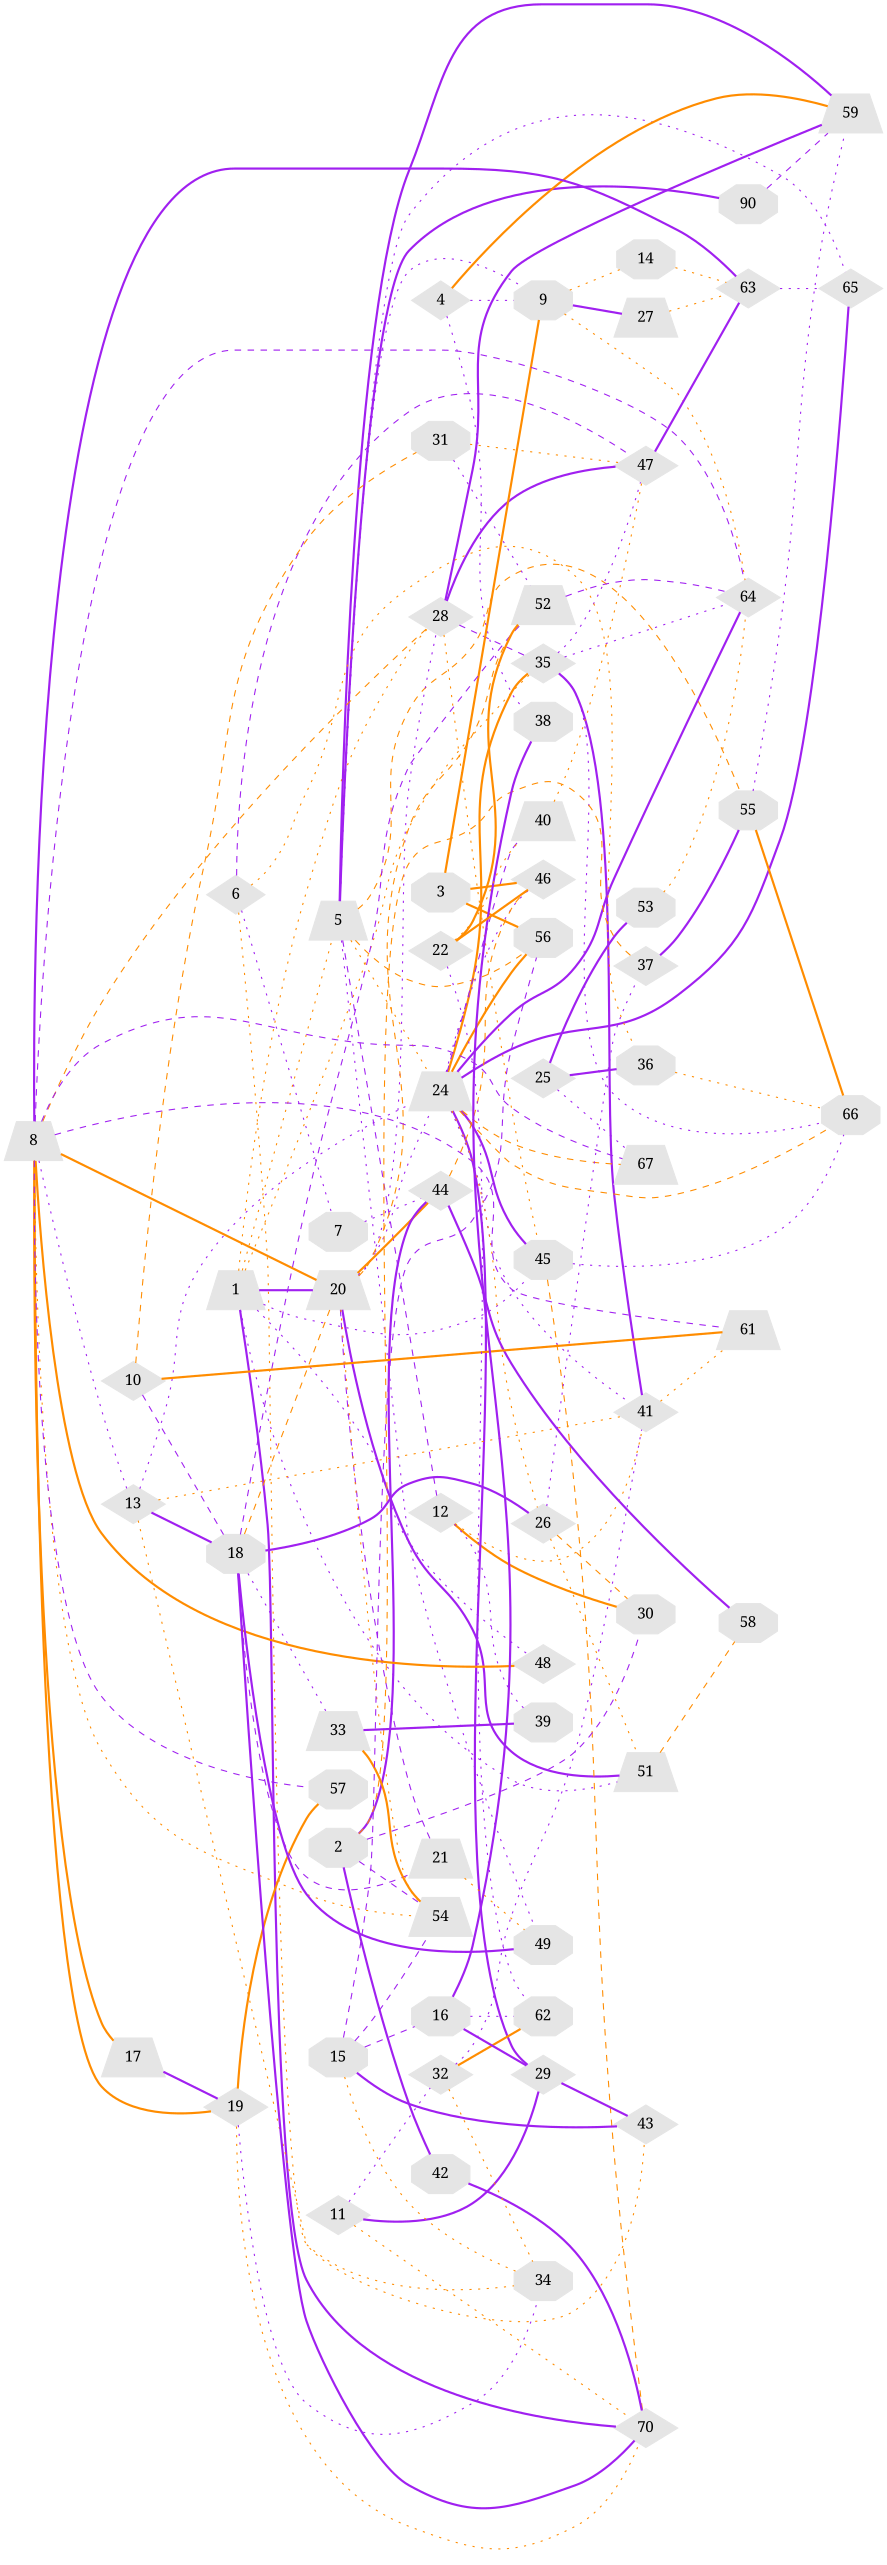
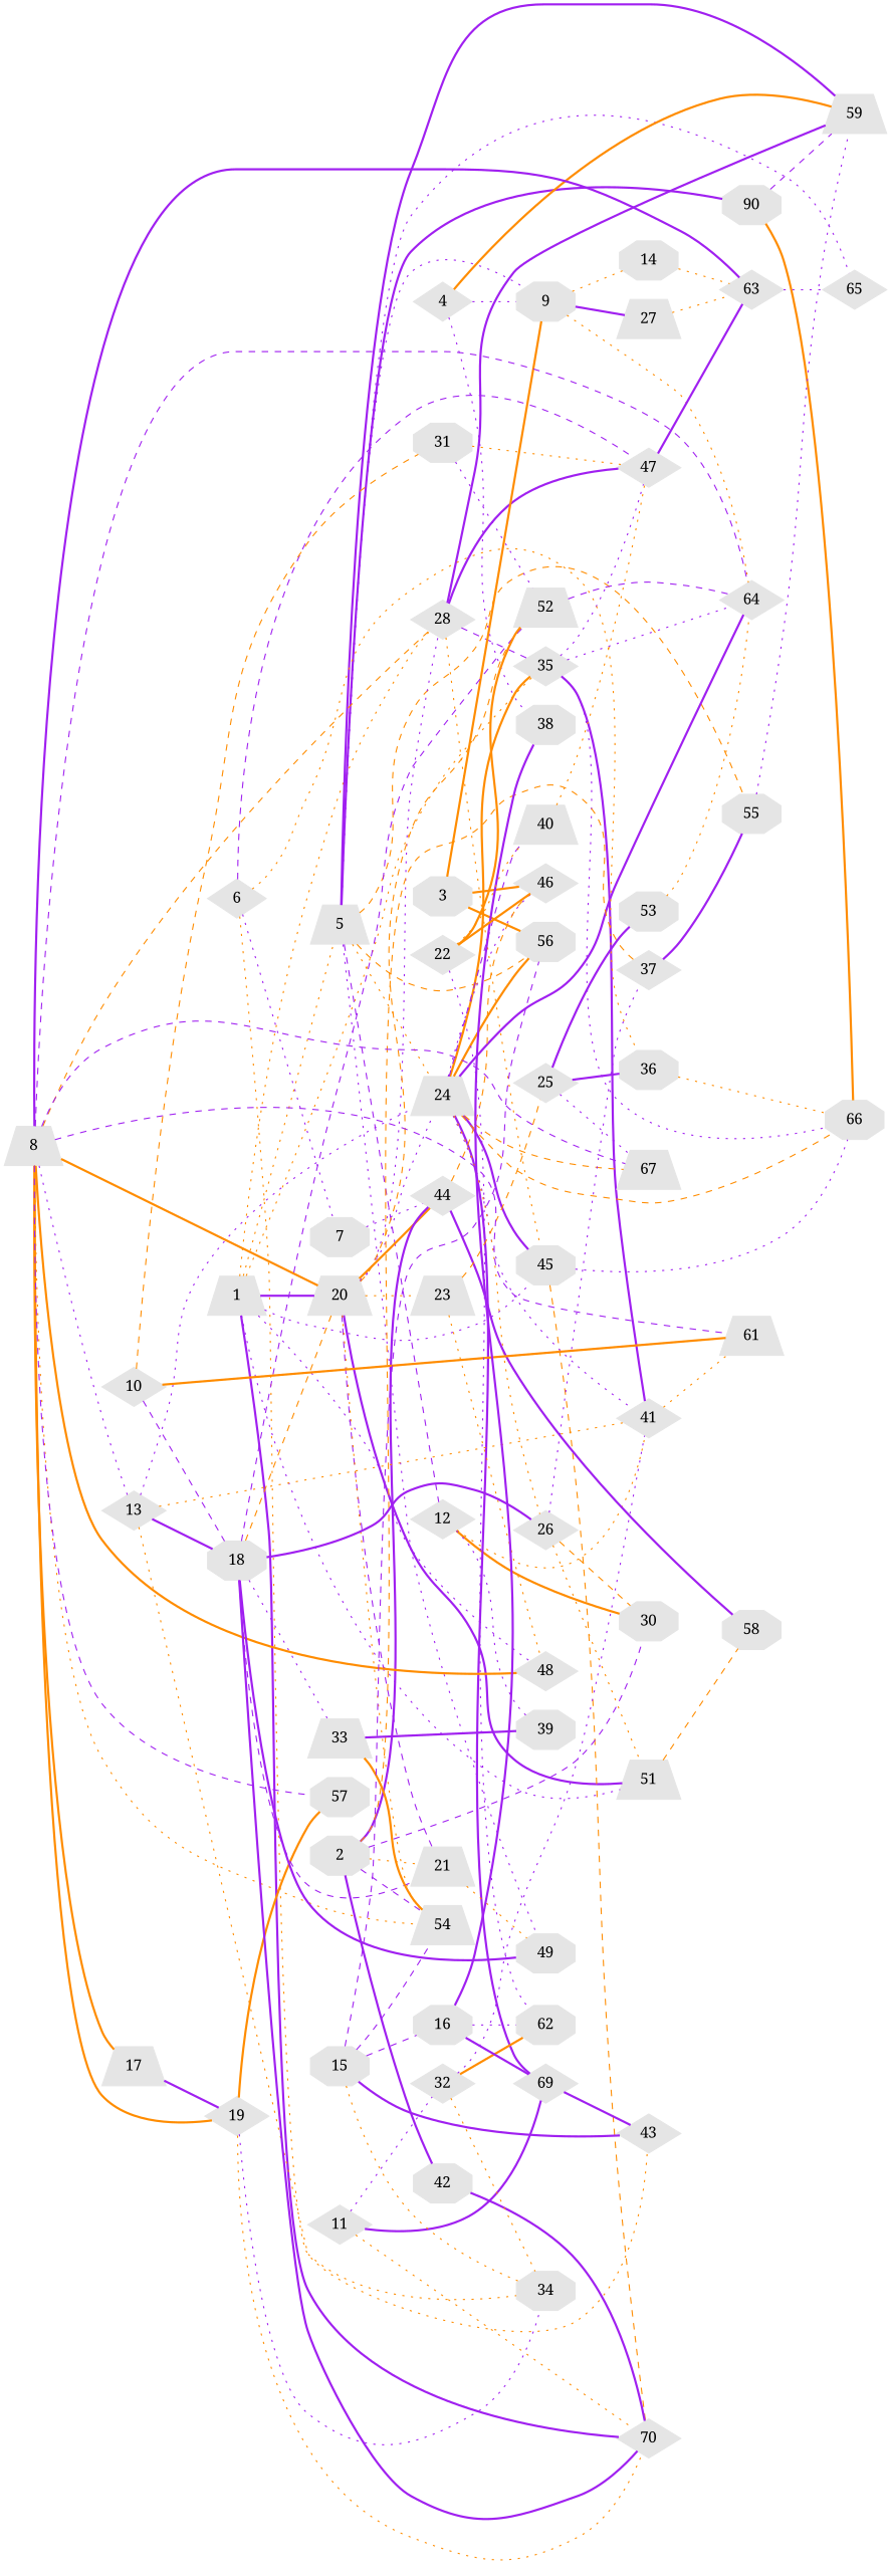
  graph {
    fontname="Noto Serif"
    rankdir=LR
    node [color=gray90 fontname="Noto Serif" shape=diamond style=filled]
    edge [color=purple fontname="Noto Serif" style=dotted weight=1.0]
    1 [shape=trapezium]
    5 [shape=trapezium]
    20 [shape=trapezium]
    28
    35
    45 [shape=octagon]
    48
    51 [shape=trapezium]
    n9 [label=70]
    9 [shape=octagon]
    56 [shape=octagon]
    59 [shape=trapezium]
    12
    24 [shape=trapezium]
    49 [shape=octagon]
    n16 [label=90 shape=octagon]
    55 [shape=octagon]
    65
    21 [shape=trapezium]
    44
    54 [shape=trapezium]
    52 [shape=trapezium]
+   23 [shape=trapezium]
    47
    64
    41
    66 [shape=octagon]
    58 [shape=octagon]
    2 [shape=octagon]
    30 [shape=octagon]
    37
    42 [shape=octagon]
    46
    3 [shape=octagon]
    14 [shape=octagon]
    27 [shape=trapezium]
    4
    38 [shape=octagon]
    39 [shape=octagon]
    67 [shape=trapezium]
-   29
+   29 [label=69]
    26
    40 [shape=trapezium]
    7 [shape=octagon]
    6
    36 [shape=octagon]
    43
    63
    8 [shape=trapezium]
    13
    17 [shape=trapezium]
    19
    57 [shape=octagon]
    61 [shape=trapezium]
    18 [shape=octagon]
    34 [shape=octagon]
    10
    31 [shape=octagon]
    33 [shape=trapezium]
    11
    32
    62 [shape=octagon]
    15 [shape=octagon]
    16 [shape=octagon]
    25
    22
    53 [shape=octagon]
    1 -- 5 [color=darkorange]
    1 -- 20 [style=bold]
    1 -- 28 [color=darkorange]
    1 -- 35 [color=darkorange weight=2.0]
    1 -- 45
    1 -- 48
    1 -- 51
    1 -- n9 [style=bold]
    5 -- 9
    5 -- 56 [color=darkorange style=dashed]
    5 -- 59 [style=bold]
    5 -- 12 [style=dashed]
    5 -- 24 [color=darkorange]
    5 -- 49
    5 -- n16 [style=bold]
    5 -- 55 [color=darkorange style=dashed]
    5 -- 65
    20 -- 28
    20 -- 51 [style=bold weight=2.0]
    20 -- 24
    20 -- 21 [style=dashed]
    20 -- 44 [color=darkorange style=bold]
    20 -- 54 [color=darkorange]
    20 -- 52 [color=darkorange style=dashed]
+   20 -- 23 [color=darkorange]
    28 -- 35 [style=dashed]
    28 -- 45 [color=darkorange]
    28 -- 59 [style=bold]
    28 -- 47 [style=bold]
    35 -- 47
    35 -- 64
    35 -- 41 [style=bold]
    35 -- 66 [weight=2.0]
    45 -- n9 [color=darkorange style=dashed]
    45 -- 66
    51 -- 58 [color=darkorange style=dashed]
    9 -- 64 [color=darkorange]
    9 -- 14 [color=darkorange]
    9 -- 27 [style=bold]
    12 -- 41 [color=darkorange]
    12 -- 30 [color=darkorange style=bold]
    12 -- 39
    24 -- 35 [color=darkorange style=bold]
    24 -- 45 [style=bold weight=2.0]
    24 -- 56 [color=darkorange style=bold]
-   24 -- 65 [style=bold]
    24 -- 64 [style=bold weight=2.0]
    24 -- 41
    24 -- 66 [color=darkorange style=dashed]
    24 -- 46
    24 -- 67 [color=darkorange style=dashed]
    24 -- 29 [style=bold]
    24 -- 26 [color=darkorange]
    24 -- 40 [style=dashed]
    n16 -- 59 [style=dashed]
-   55 -- 66 [color=darkorange style=bold]
+   n16 -- 66 [color=darkorange style=bold]
    55 -- 59
    21 -- 49 [color=darkorange]
    44 -- 58 [style=bold]
    44 -- 46 [color=darkorange style=dashed]
    52 -- 64 [style=dashed]
+   23 -- 48 [color=darkorange]
+   23 -- 25 [color=darkorange style=dashed]
    47 -- 63 [style=bold]
    41 -- 61 [color=darkorange]
+   2 -- 21 [color=darkorange]
    2 -- 44 [style=bold]
    2 -- 54 [style=dashed]
    2 -- 30 [style=dashed]
    2 -- 37 [color=darkorange style=dashed]
    2 -- 42 [style=bold]
    37 -- 55 [style=bold]
    42 -- n9 [style=bold]
    3 -- 9 [color=darkorange style=bold]
    3 -- 56 [color=darkorange style=bold]
    3 -- 46 [color=darkorange style=bold]
    14 -- 63 [color=darkorange]
    27 -- 63 [color=darkorange]
    4 -- 9
    4 -- 59 [color=darkorange style=bold]
    4 -- 38
    29 -- 43 [style=bold]
    26 -- 51 [color=darkorange]
    26 -- 30 [color=darkorange style=dashed]
    26 -- 37
    40 -- 47 [color=darkorange]
    7 -- 44
    6 -- 47 [style=dashed]
    6 -- 7
    6 -- 36 [color=darkorange]
    6 -- 43 [color=darkorange]
    36 -- 66 [color=darkorange]
    63 -- 65
    8 -- 20 [color=darkorange style=bold]
    8 -- 28 [color=darkorange style=dashed]
    8 -- 48 [color=darkorange style=bold]
    8 -- 54 [color=darkorange]
    8 -- 64 [style=dashed]
    8 -- 67 [style=dashed]
    8 -- 63 [style=bold]
    8 -- 13
    8 -- 17 [color=darkorange style=bold]
    8 -- 19 [color=darkorange style=bold]
    8 -- 57 [style=dashed]
    8 -- 61 [style=dashed weight=2.0]
    13 -- 24
    13 -- 41 [color=darkorange]
    13 -- 18 [style=bold]
    13 -- 34 [color=darkorange]
    17 -- 19 [style=bold]
    19 -- n9 [color=darkorange]
    19 -- 57 [color=darkorange style=bold]
    19 -- 34
    18 -- 20 [color=darkorange style=dashed weight=2.0]
    18 -- n9 [style=bold]
    18 -- 49 [style=bold]
    18 -- 21 [style=dashed]
    18 -- 52 [style=dashed]
    18 -- 26 [style=bold]
    18 -- 33
    10 -- 61 [color=darkorange style=bold]
    10 -- 18 [style=dashed]
    10 -- 31 [color=darkorange style=dashed]
    31 -- 52
    31 -- 47 [color=darkorange]
    33 -- 54 [color=darkorange style=bold]
    33 -- 39 [style=bold]
    11 -- n9 [color=darkorange]
    11 -- 29 [style=bold]
    11 -- 32
    32 -- 41
    32 -- 34 [color=darkorange]
    32 -- 62 [color=darkorange style=bold]
    15 -- 56 [style=dashed]
    15 -- 54 [style=dashed]
    15 -- 43 [style=bold]
    15 -- 34 [color=darkorange]
    15 -- 16 [style=dashed]
    16 -- 38 [style=bold]
    16 -- 29 [style=bold]
    16 -- 62
    25 -- 67
    25 -- 36 [style=bold]
    25 -- 53 [style=bold]
    22 -- 52 [color=darkorange style=bold]
    22 -- 46 [color=darkorange style=bold]
    22 -- 40 [color=darkorange]
    22 -- 62
    53 -- 64 [color=darkorange]
  }
